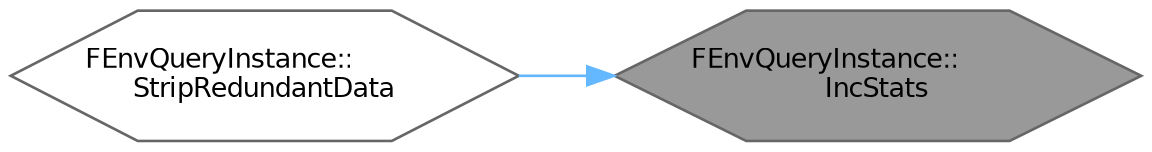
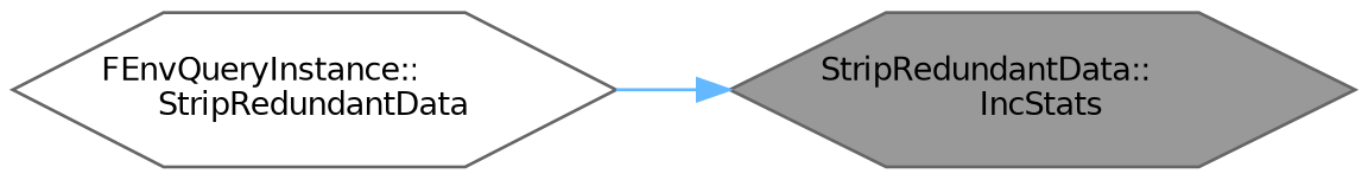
  digraph {
    rankdir=RL
    node [fontname=Helvetica fontsize=10 shape=hexagon style=filled]
-   n1 [color=gray40 fillcolor=grey60 fontcolor=black height=0.2 label="FEnvQueryInstance::\lIncStats" width=0.4]
+   n1 [color=gray40 fillcolor=grey60 fontcolor=black height=0.2 label="StripRedundantData::\lIncStats" width=0.4]
    n2 [color=grey40 fillcolor=white height=0.2 label="FEnvQueryInstance::\lStripRedundantData" width=0.4]
    n1 -> n2 [color=steelblue1 dir=back fontname=Helvetica fontsize=10 labelfontname=Helvetica labelfontsize=10 style=solid]
  }
